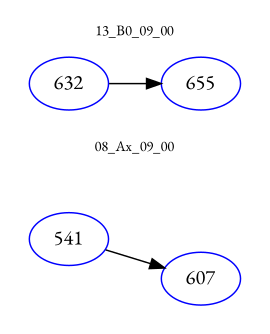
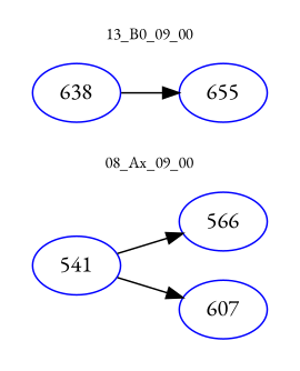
  digraph {
    fontname="EB Garamond"
    rankdir=LR
    node [color=blue fontname="EB Garamond"]
    edge [color=black fontname="EB Garamond"]
    n1 [label=541]
    n2 [label=607]
-   n4 [label=632]
+   n3 [label=566]
+   n4 [label=638]
    n5 [label=655]
    subgraph cluster_1 {
      color=white
      fontsize=10
      label="08_Ax_09_00"
      n1
      n2
+     n3
    }
    subgraph cluster_2 {
      color=white
      fontsize=10
      label="13_B0_09_00"
      n4
      n5
    }
    n1 -> n2
+   n1 -> n3
    n4 -> n5
  }
